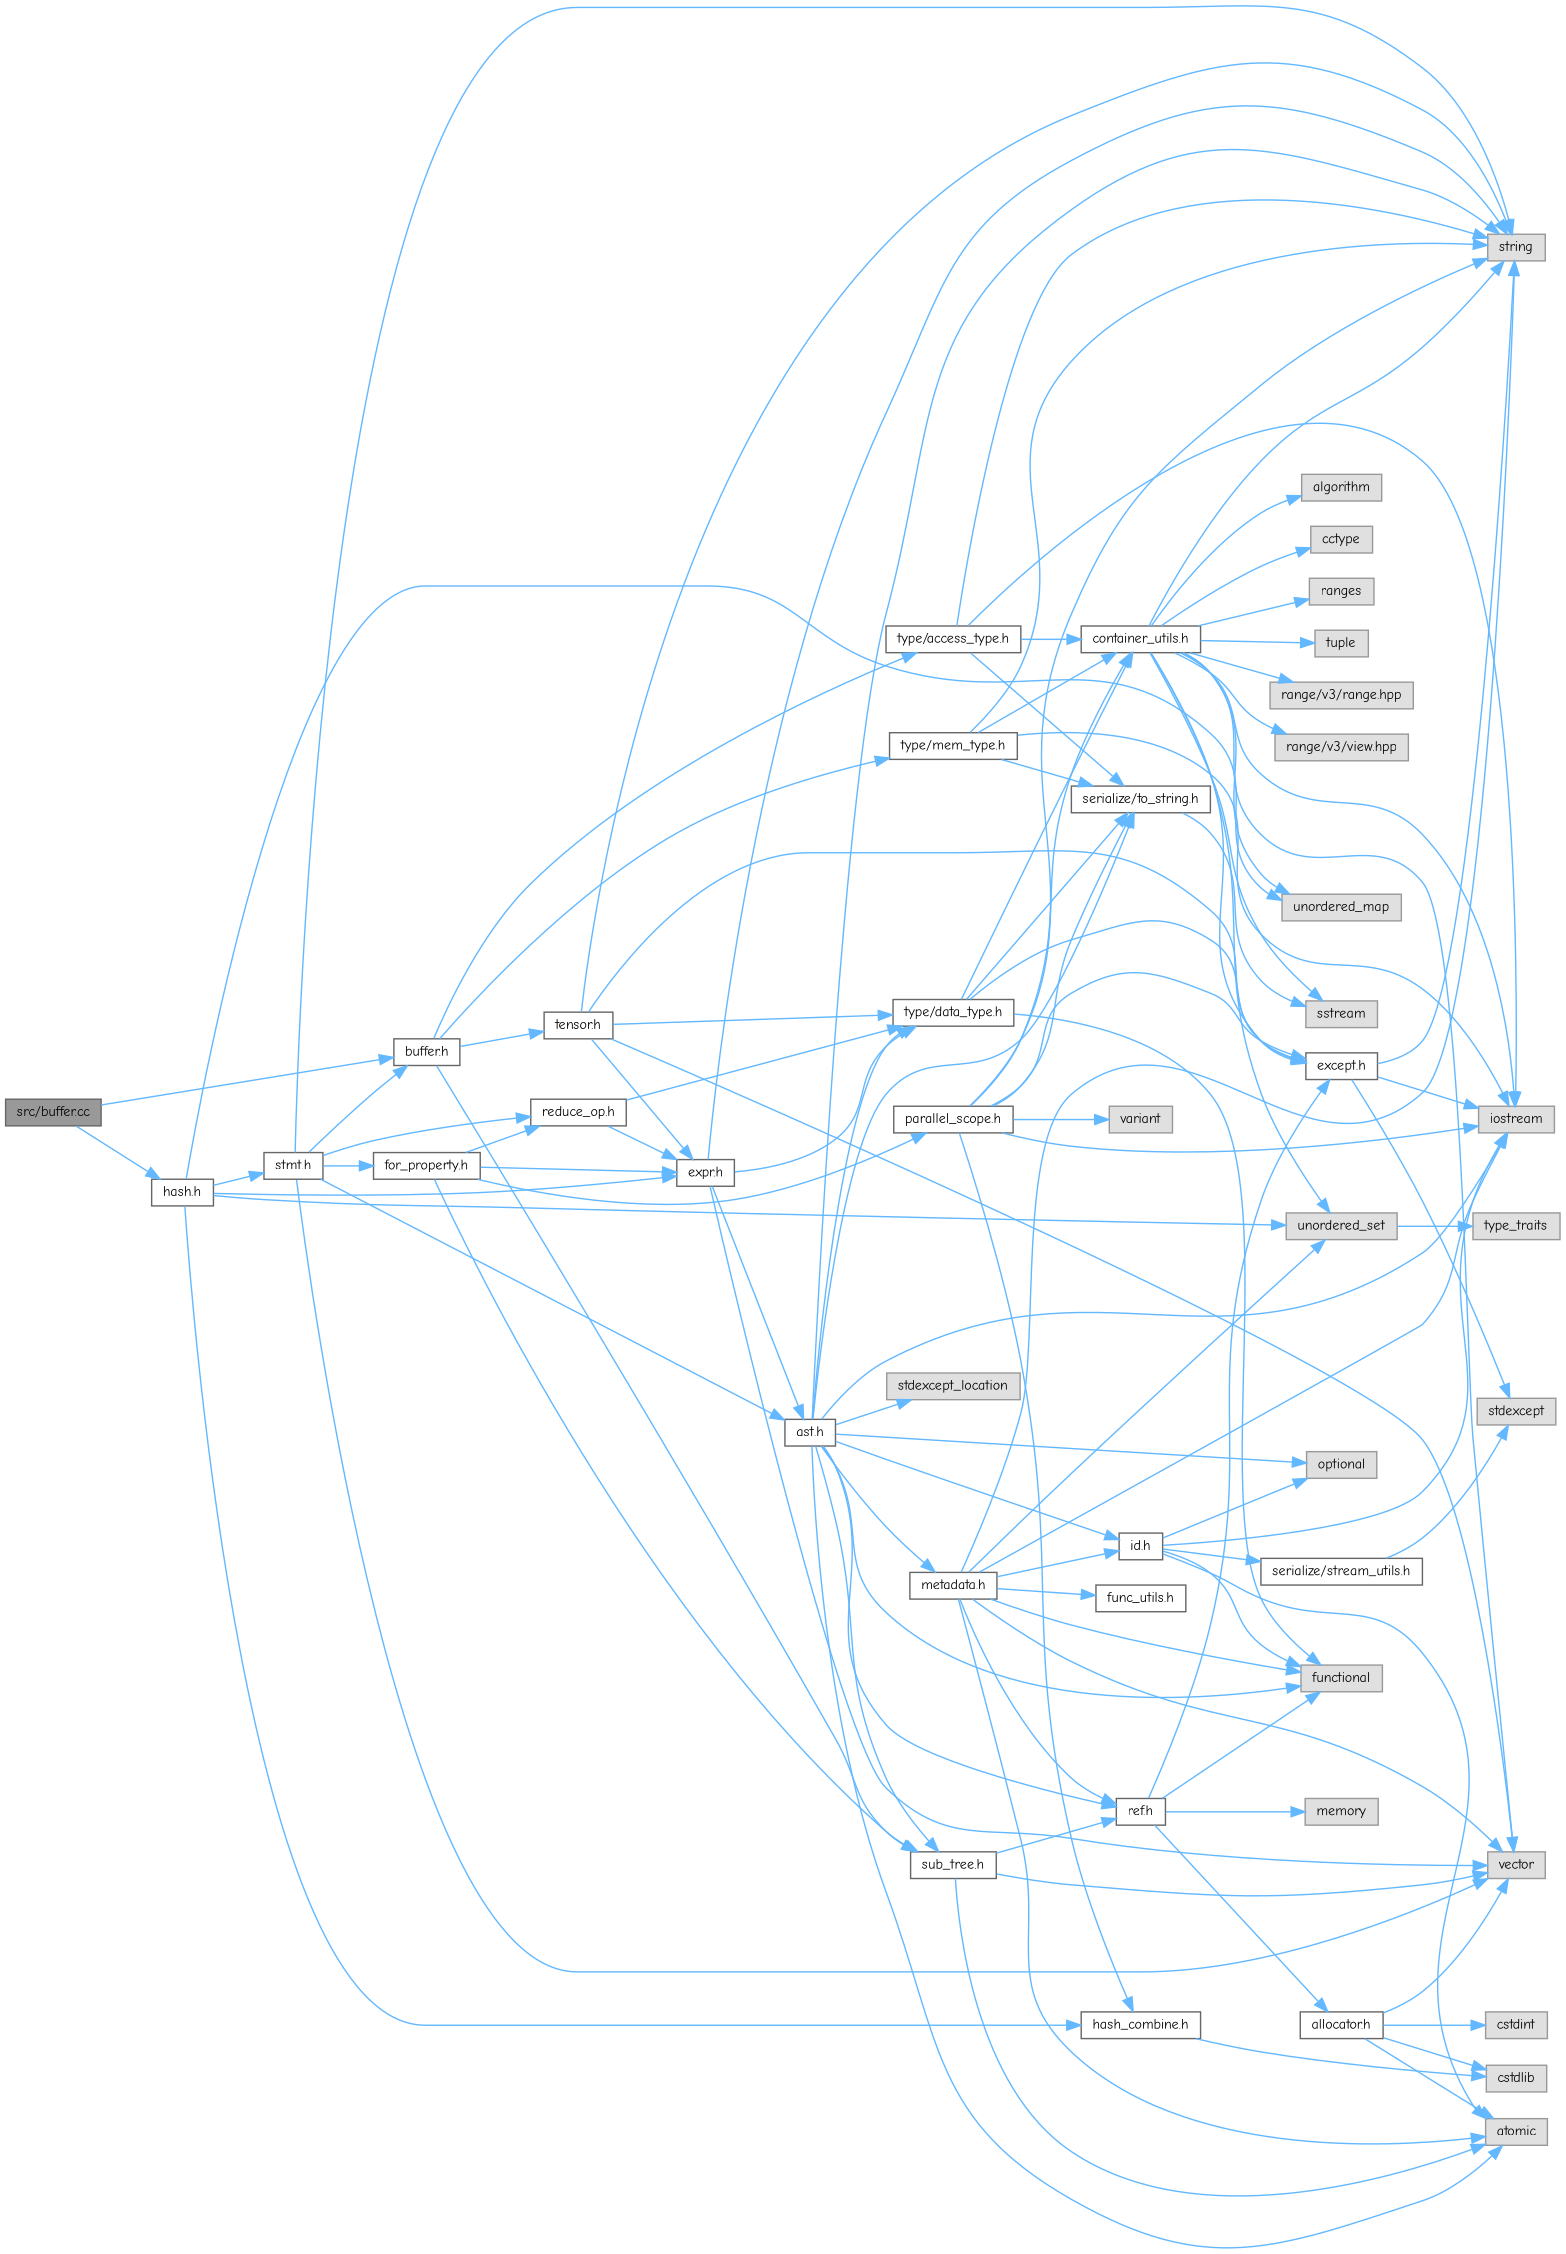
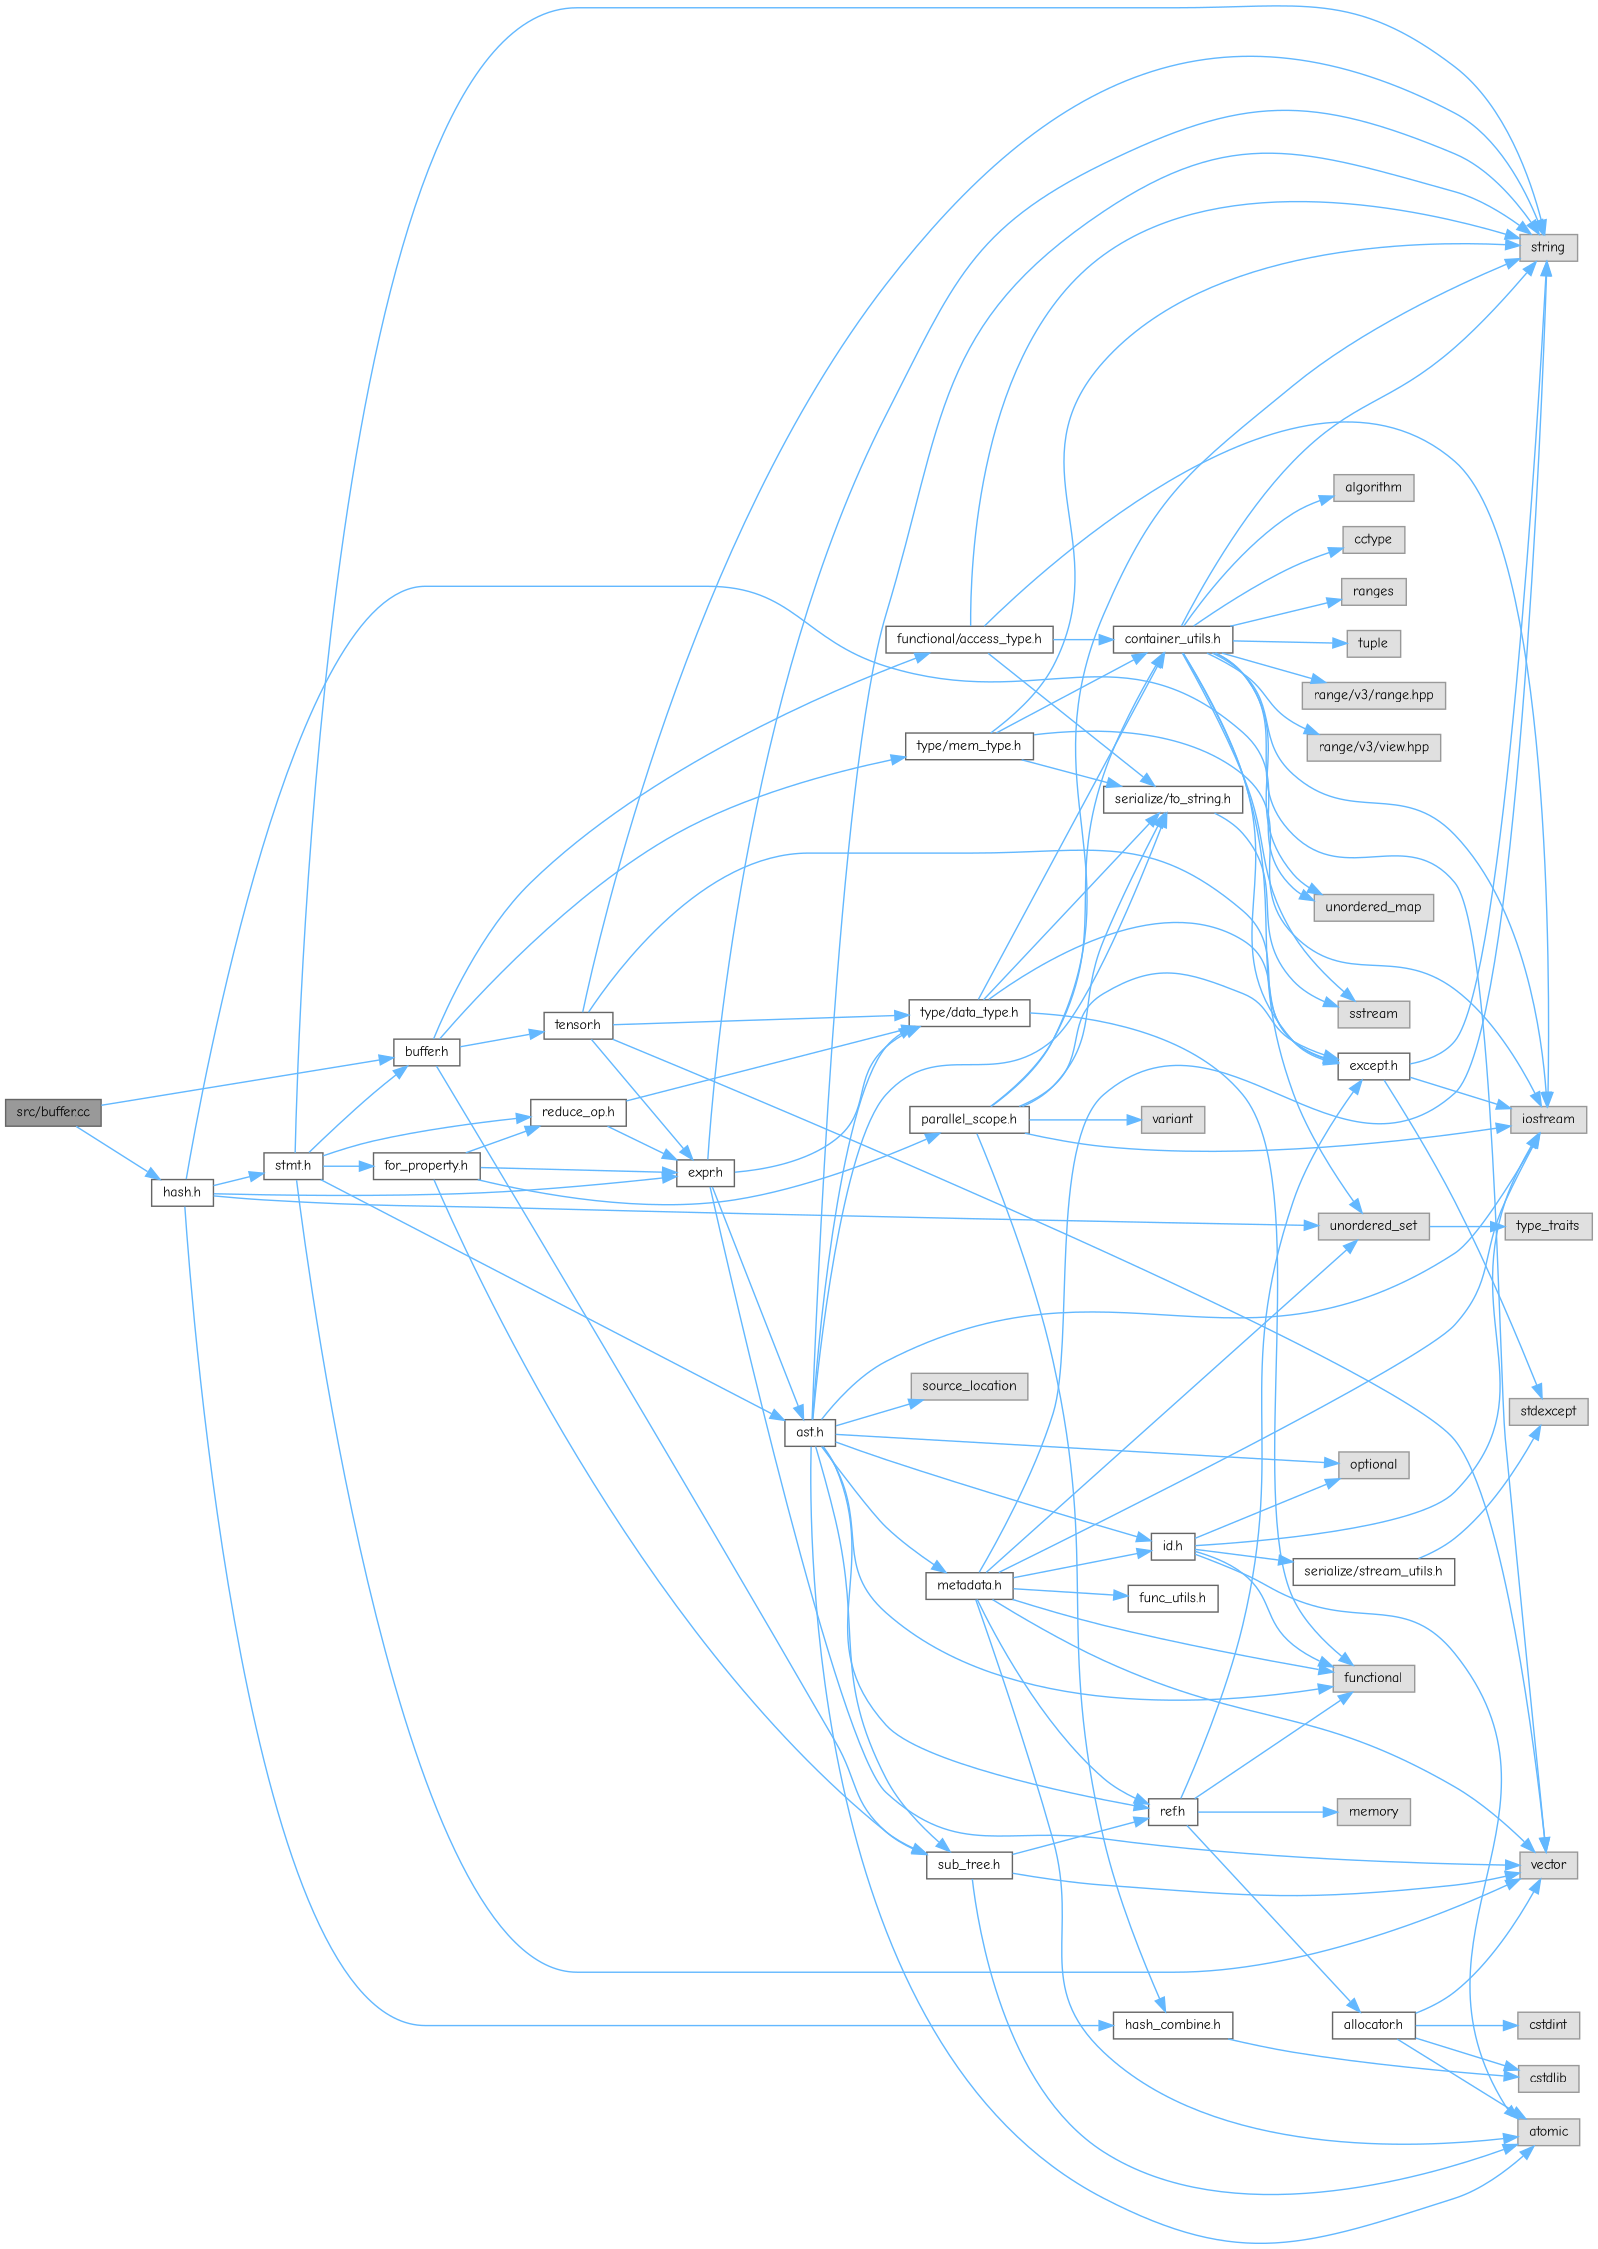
  digraph {
    fontname="Comic Neue"
    rankdir=LR
    node [color=grey40 fillcolor=white fontname="Comic Neue" fontsize=10 shape=box style=filled]
    edge [color=steelblue1 fontname="Comic Neue" fontsize=10 labelfontname=Helvetica labelfontsize=10 style=solid]
    n1 [color=gray40 fillcolor=grey60 fontcolor=black height=0.2 label="src/buffer.cc" width=0.4]
    n2 [height=0.2 label="buffer.h" width=0.4]
    n3 [height=0.2 label="hash.h" width=0.4]
    n4 [height=0.2 label="sub_tree.h" width=0.4]
    n5 [height=0.2 label="tensor.h" width=0.4]
-   n6 [height=0.2 label="type/access_type.h" width=0.4]
+   n6 [height=0.2 label="functional/access_type.h" width=0.4]
    n7 [height=0.2 label="type/mem_type.h" width=0.4]
    n8 [height=0.2 label="expr.h" width=0.4]
    n9 [color=grey60 fillcolor="#E0E0E0" height=0.2 label=unordered_set width=0.4]
    n10 [color=grey60 fillcolor="#E0E0E0" height=0.2 label=unordered_map width=0.4]
    n11 [height=0.2 label="hash_combine.h" width=0.4]
    n12 [height=0.2 label="stmt.h" width=0.4]
    n13 [color=grey60 fillcolor="#E0E0E0" height=0.2 label=atomic width=0.4]
    n14 [color=grey60 fillcolor="#E0E0E0" height=0.2 label=vector width=0.4]
    n15 [height=0.2 label="ref.h" width=0.4]
    n16 [height=0.2 label="except.h" width=0.4]
    n17 [color=grey60 fillcolor="#E0E0E0" height=0.2 label=string width=0.4]
    n18 [height=0.2 label="type/data_type.h" width=0.4]
    n19 [color=grey60 fillcolor="#E0E0E0" height=0.2 label=iostream width=0.4]
    n20 [height=0.2 label="serialize/to_string.h" width=0.4]
    n21 [height=0.2 label="container_utils.h" width=0.4]
    n22 [color=grey60 fillcolor="#E0E0E0" height=0.2 label=functional width=0.4]
    n23 [color=grey60 fillcolor="#E0E0E0" height=0.2 label=memory width=0.4]
    n24 [height=0.2 label="allocator.h" width=0.4]
    n25 [color=grey60 fillcolor="#E0E0E0" height=0.2 label=type_traits width=0.4]
    n26 [color=grey60 fillcolor="#E0E0E0" height=0.2 label=cstdint width=0.4]
    n27 [color=grey60 fillcolor="#E0E0E0" height=0.2 label=cstdlib width=0.4]
    n28 [color=grey60 fillcolor="#E0E0E0" height=0.2 label=stdexcept width=0.4]
-   n29 [color=grey60 fillcolor="#E0E0E0" height=0.2 label=stdexcept_location width=0.4]
+   n29 [color=grey60 fillcolor="#E0E0E0" height=0.2 label=source_location width=0.4]
    n30 [height=0.2 label="ast.h" width=0.4]
    n31 [color=grey60 fillcolor="#E0E0E0" height=0.2 label=optional width=0.4]
    n32 [height=0.2 label="id.h" width=0.4]
    n33 [height=0.2 label="metadata.h" width=0.4]
    n34 [height=0.2 label="serialize/stream_utils.h" width=0.4]
    n35 [height=0.2 label="func_utils.h" width=0.4]
    n36 [color=grey60 fillcolor="#E0E0E0" height=0.2 label=sstream width=0.4]
    n37 [color=grey60 fillcolor="#E0E0E0" height=0.2 label=algorithm width=0.4]
    n38 [color=grey60 fillcolor="#E0E0E0" height=0.2 label=cctype width=0.4]
    n39 [color=grey60 fillcolor="#E0E0E0" height=0.2 label=ranges width=0.4]
    n40 [color=grey60 fillcolor="#E0E0E0" height=0.2 label=tuple width=0.4]
    n41 [color=grey60 fillcolor="#E0E0E0" height=0.2 label="range/v3/range.hpp" width=0.4]
    n42 [color=grey60 fillcolor="#E0E0E0" height=0.2 label="range/v3/view.hpp" width=0.4]
    n43 [height=0.2 label="for_property.h" width=0.4]
    n44 [height=0.2 label="reduce_op.h" width=0.4]
    n45 [height=0.2 label="parallel_scope.h" width=0.4]
    n46 [color=grey60 fillcolor="#E0E0E0" height=0.2 label=variant width=0.4]
    n1 -> n2
    n1 -> n3
    n2 -> n4
    n2 -> n5
    n2 -> n6
    n2 -> n7
    n3 -> n8
    n3 -> n9
    n3 -> n10
    n3 -> n11
    n3 -> n12
    n4 -> n13
    n4 -> n14
    n4 -> n15
    n5 -> n8
    n5 -> n14
    n5 -> n16
    n5 -> n17
    n5 -> n18
    n6 -> n17
    n6 -> n19
    n6 -> n20
    n6 -> n21
    n7 -> n17
    n7 -> n19
    n7 -> n20
    n7 -> n21
    n8 -> n14
    n8 -> n17
    n8 -> n18
    n8 -> n30
    n9 -> n25
    n11 -> n27
    n12 -> n2
    n12 -> n14
    n12 -> n17
    n12 -> n30
    n12 -> n43
    n12 -> n44
    n15 -> n16
    n15 -> n22
    n15 -> n23
    n15 -> n24
    n16 -> n17
    n16 -> n19
    n16 -> n28
    n18 -> n16
    n18 -> n20
    n18 -> n21
    n18 -> n22
    n20 -> n36
    n21 -> n9
    n21 -> n10
    n21 -> n14
    n21 -> n16
    n21 -> n17
    n21 -> n19
    n21 -> n36
    n21 -> n37
    n21 -> n38
    n21 -> n39
    n21 -> n40
    n21 -> n41
    n21 -> n42
    n24 -> n13
    n24 -> n14
    n24 -> n26
    n24 -> n27
    n30 -> n4
    n30 -> n13
    n30 -> n15
    n30 -> n17
    n30 -> n18
    n30 -> n19
    n30 -> n20
    n30 -> n22
    n30 -> n29
    n30 -> n31
    n30 -> n32
    n30 -> n33
    n32 -> n13
    n32 -> n19
    n32 -> n22
    n32 -> n31
    n32 -> n34
    n33 -> n9
    n33 -> n13
    n33 -> n14
    n33 -> n15
    n33 -> n17
    n33 -> n19
    n33 -> n22
    n33 -> n32
    n33 -> n35
    n34 -> n28
    n43 -> n4
    n43 -> n8
    n43 -> n44
    n43 -> n45
    n44 -> n8
    n44 -> n18
    n45 -> n11
    n45 -> n16
    n45 -> n17
    n45 -> n19
    n45 -> n20
    n45 -> n21
    n45 -> n46
  }
